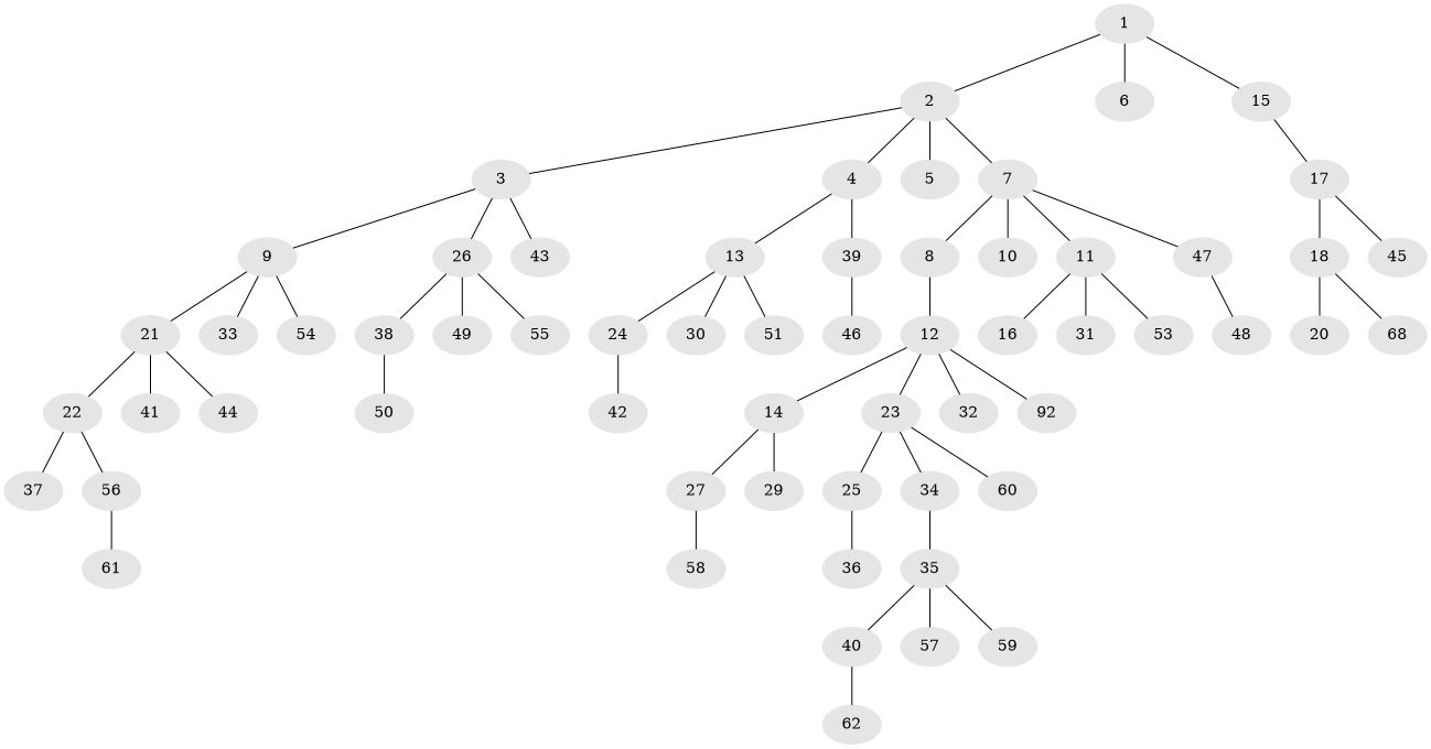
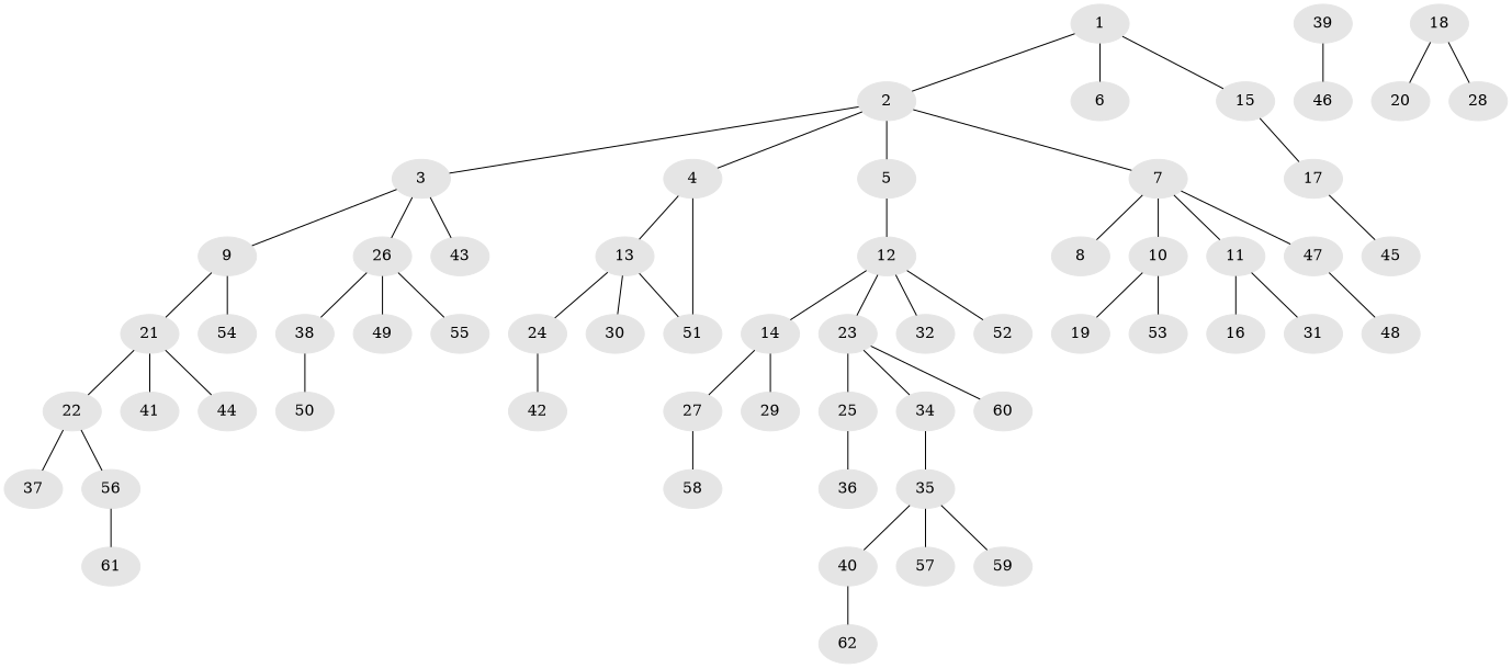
  graph {
    node [color=gray90 style=filled]
    1
    2
    6
    15
    3
    4
    5
    7
    17
    9
    26
    43
    13
    39
    12
    8
    10
    11
    47
    21
-   33
    54
    38
    49
    55
    24
    30
    51
    46
    14
    23
    32
-   52 [label=92]
+   52
+   19
    16
    31
    53
    48
    22
    41
    44
    27
    29
    25
    34
    60
    42
    58
    18
    45
    20
-   28 [label=68]
+   28
    37
    56
    61
    36
    35
    50
    40
    57
    59
    62
    1 -- 2
    1 -- 6
    1 -- 15
    2 -- 3
    2 -- 4
    2 -- 5
    2 -- 7
    15 -- 17
    3 -- 9
    3 -- 26
    3 -- 43
    4 -- 13
-   4 -- 39
-   8 -- 12
+   4 -- 51
+   5 -- 12
    7 -- 8
    7 -- 10
    7 -- 11
    7 -- 47
-   17 -- 18
    17 -- 45
    9 -- 21
-   9 -- 33
    9 -- 54
    26 -- 38
    26 -- 49
    26 -- 55
    13 -- 24
    13 -- 30
    13 -- 51
    39 -- 46
    12 -- 14
    12 -- 23
    12 -- 32
    12 -- 52
+   10 -- 19
    11 -- 16
    11 -- 31
-   11 -- 53
+   10 -- 53
    47 -- 48
    21 -- 22
    21 -- 41
    21 -- 44
    38 -- 50
    24 -- 42
    14 -- 27
    14 -- 29
    23 -- 25
    23 -- 34
    23 -- 60
    22 -- 37
    22 -- 56
    27 -- 58
    25 -- 36
    34 -- 35
    18 -- 20
    18 -- 28
    56 -- 61
    35 -- 40
    35 -- 57
    35 -- 59
    40 -- 62
  }
